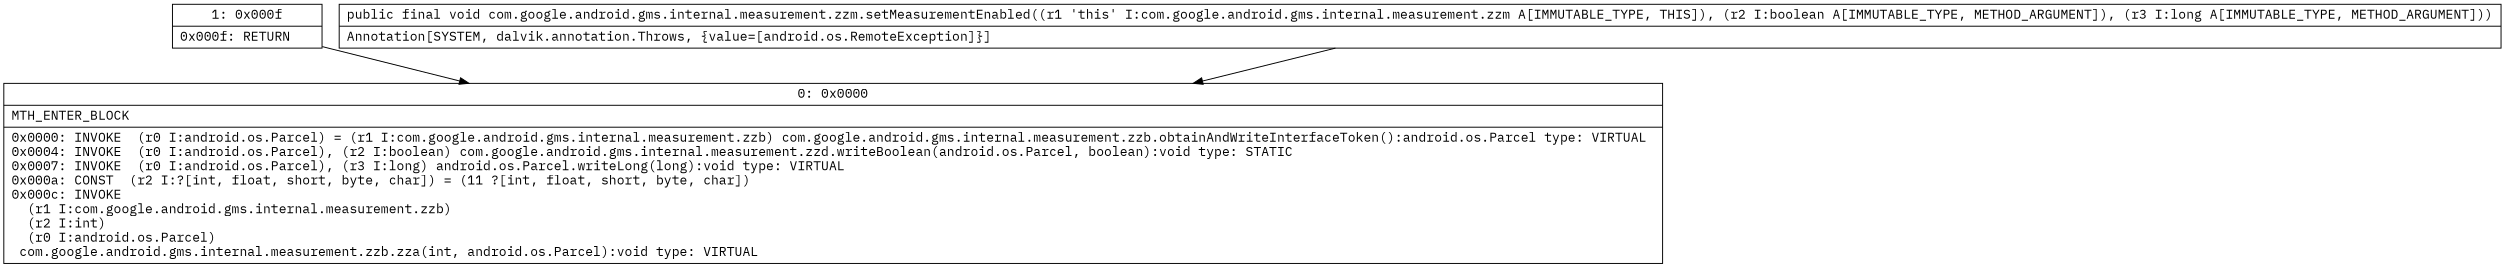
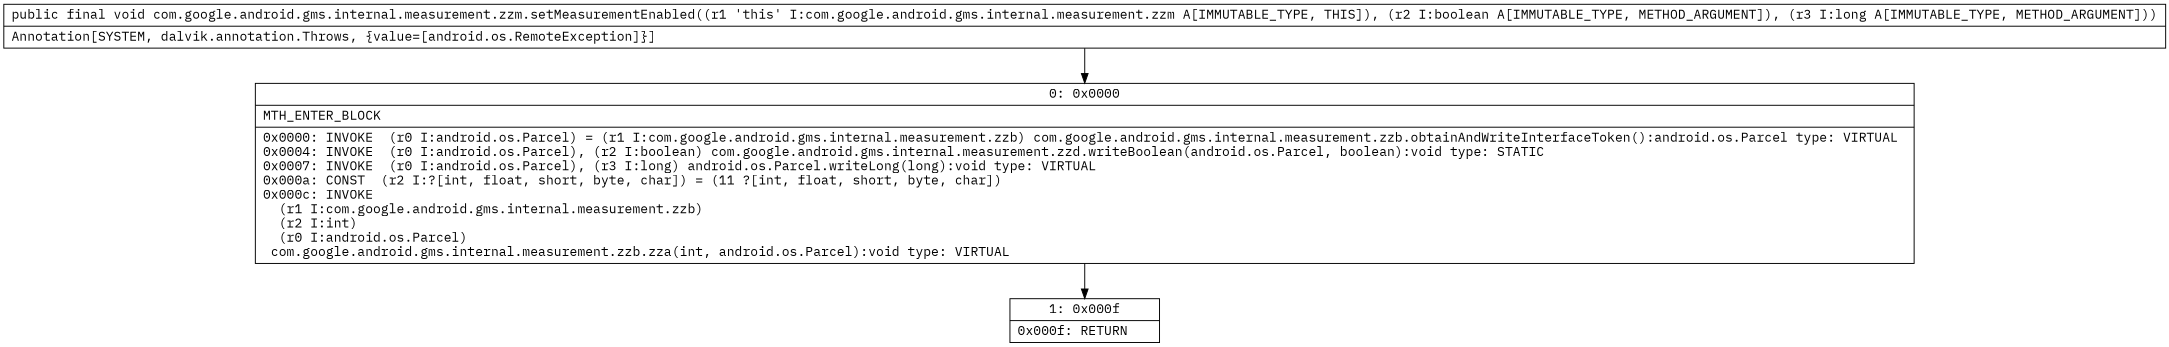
  digraph {
    fontname="IBM Plex Mono"
    node [shape=record fontname="IBM Plex Mono"]
    edge [fontname="IBM Plex Mono"]
    n1 [label="{0\:\ 0x0000|MTH_ENTER_BLOCK\l|0x0000: INVOKE  (r0 I:android.os.Parcel) = (r1 I:com.google.android.gms.internal.measurement.zzb) com.google.android.gms.internal.measurement.zzb.obtainAndWriteInterfaceToken():android.os.Parcel type: VIRTUAL \l0x0004: INVOKE  (r0 I:android.os.Parcel), (r2 I:boolean) com.google.android.gms.internal.measurement.zzd.writeBoolean(android.os.Parcel, boolean):void type: STATIC \l0x0007: INVOKE  (r0 I:android.os.Parcel), (r3 I:long) android.os.Parcel.writeLong(long):void type: VIRTUAL \l0x000a: CONST  (r2 I:?[int, float, short, byte, char]) = (11 ?[int, float, short, byte, char]) \l0x000c: INVOKE  \l  (r1 I:com.google.android.gms.internal.measurement.zzb)\l  (r2 I:int)\l  (r0 I:android.os.Parcel)\l com.google.android.gms.internal.measurement.zzb.zza(int, android.os.Parcel):void type: VIRTUAL \l}"]
    n2 [label="{1\:\ 0x000f|0x000f: RETURN   \l}"]
    n3 [label="{public final void com.google.android.gms.internal.measurement.zzm.setMeasurementEnabled((r1 'this' I:com.google.android.gms.internal.measurement.zzm A[IMMUTABLE_TYPE, THIS]), (r2 I:boolean A[IMMUTABLE_TYPE, METHOD_ARGUMENT]), (r3 I:long A[IMMUTABLE_TYPE, METHOD_ARGUMENT]))  | Annotation[SYSTEM, dalvik.annotation.Throws, \{value=[android.os.RemoteException]\}]\l}"]
-   n2 -> n1
+   n1 -> n2
    n3 -> n1
  }
